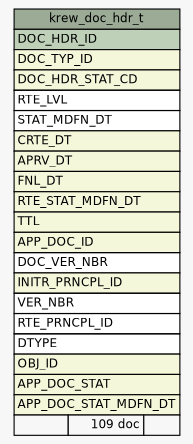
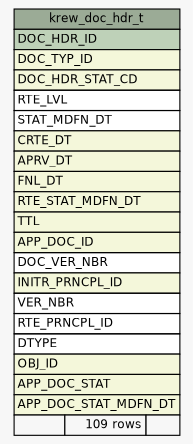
  digraph {
    bgcolor="#f7f7f7"
    fontname=Helvetica
    fontsize=11
    nodesep=0.18
    rankdir=RL
    ranksep=0.46
-   n1 [fontname=Helvetica fontsize=11 label=<     <TABLE BORDER="0" CELLBORDER="1" CELLSPACING="0" BGCOLOR="#ffffff">       <TR><TD COLSPAN="3" BGCOLOR="#9bab96" ALIGN="CENTER">krew_doc_hdr_t</TD></TR>       <TR><TD PORT="DOC_HDR_ID" COLSPAN="3" BGCOLOR="#bed1b8" ALIGN="LEFT">DOC_HDR_ID</TD></TR>       <TR><TD PORT="DOC_TYP_ID" COLSPAN="3" BGCOLOR="#f4f7da" ALIGN="LEFT">DOC_TYP_ID</TD></TR>       <TR><TD PORT="DOC_HDR_STAT_CD" COLSPAN="3" BGCOLOR="#f4f7da" ALIGN="LEFT">DOC_HDR_STAT_CD</TD></TR>       <TR><TD PORT="RTE_LVL" COLSPAN="3" ALIGN="LEFT">RTE_LVL</TD></TR>       <TR><TD PORT="STAT_MDFN_DT" COLSPAN="3" ALIGN="LEFT">STAT_MDFN_DT</TD></TR>       <TR><TD PORT="CRTE_DT" COLSPAN="3" BGCOLOR="#f4f7da" ALIGN="LEFT">CRTE_DT</TD></TR>       <TR><TD PORT="APRV_DT" COLSPAN="3" BGCOLOR="#f4f7da" ALIGN="LEFT">APRV_DT</TD></TR>       <TR><TD PORT="FNL_DT" COLSPAN="3" BGCOLOR="#f4f7da" ALIGN="LEFT">FNL_DT</TD></TR>       <TR><TD PORT="RTE_STAT_MDFN_DT" COLSPAN="3" BGCOLOR="#f4f7da" ALIGN="LEFT">RTE_STAT_MDFN_DT</TD></TR>       <TR><TD PORT="TTL" COLSPAN="3" BGCOLOR="#f4f7da" ALIGN="LEFT">TTL</TD></TR>       <TR><TD PORT="APP_DOC_ID" COLSPAN="3" BGCOLOR="#f4f7da" ALIGN="LEFT">APP_DOC_ID</TD></TR>       <TR><TD PORT="DOC_VER_NBR" COLSPAN="3" ALIGN="LEFT">DOC_VER_NBR</TD></TR>       <TR><TD PORT="INITR_PRNCPL_ID" COLSPAN="3" BGCOLOR="#f4f7da" ALIGN="LEFT">INITR_PRNCPL_ID</TD></TR>       <TR><TD PORT="VER_NBR" COLSPAN="3" ALIGN="LEFT">VER_NBR</TD></TR>       <TR><TD PORT="RTE_PRNCPL_ID" COLSPAN="3" ALIGN="LEFT">RTE_PRNCPL_ID</TD></TR>       <TR><TD PORT="DTYPE" COLSPAN="3" ALIGN="LEFT">DTYPE</TD></TR>       <TR><TD PORT="OBJ_ID" COLSPAN="3" BGCOLOR="#f4f7da" ALIGN="LEFT">OBJ_ID</TD></TR>       <TR><TD PORT="APP_DOC_STAT" COLSPAN="3" BGCOLOR="#f4f7da" ALIGN="LEFT">APP_DOC_STAT</TD></TR>       <TR><TD PORT="APP_DOC_STAT_MDFN_DT" COLSPAN="3" BGCOLOR="#f4f7da" ALIGN="LEFT">APP_DOC_STAT_MDFN_DT</TD></TR>       <TR><TD ALIGN="LEFT" BGCOLOR="#f7f7f7">  </TD><TD ALIGN="RIGHT" BGCOLOR="#f7f7f7">109 doc</TD><TD ALIGN="RIGHT" BGCOLOR="#f7f7f7">  </TD></TR>     </TABLE>> shape=plaintext]
+   n1 [fontname=Helvetica fontsize=11 label=<     <TABLE BORDER="0" CELLBORDER="1" CELLSPACING="0" BGCOLOR="#ffffff">       <TR><TD COLSPAN="3" BGCOLOR="#9bab96" ALIGN="CENTER">krew_doc_hdr_t</TD></TR>       <TR><TD PORT="DOC_HDR_ID" COLSPAN="3" BGCOLOR="#bed1b8" ALIGN="LEFT">DOC_HDR_ID</TD></TR>       <TR><TD PORT="DOC_TYP_ID" COLSPAN="3" BGCOLOR="#f4f7da" ALIGN="LEFT">DOC_TYP_ID</TD></TR>       <TR><TD PORT="DOC_HDR_STAT_CD" COLSPAN="3" BGCOLOR="#f4f7da" ALIGN="LEFT">DOC_HDR_STAT_CD</TD></TR>       <TR><TD PORT="RTE_LVL" COLSPAN="3" ALIGN="LEFT">RTE_LVL</TD></TR>       <TR><TD PORT="STAT_MDFN_DT" COLSPAN="3" ALIGN="LEFT">STAT_MDFN_DT</TD></TR>       <TR><TD PORT="CRTE_DT" COLSPAN="3" BGCOLOR="#f4f7da" ALIGN="LEFT">CRTE_DT</TD></TR>       <TR><TD PORT="APRV_DT" COLSPAN="3" BGCOLOR="#f4f7da" ALIGN="LEFT">APRV_DT</TD></TR>       <TR><TD PORT="FNL_DT" COLSPAN="3" BGCOLOR="#f4f7da" ALIGN="LEFT">FNL_DT</TD></TR>       <TR><TD PORT="RTE_STAT_MDFN_DT" COLSPAN="3" BGCOLOR="#f4f7da" ALIGN="LEFT">RTE_STAT_MDFN_DT</TD></TR>       <TR><TD PORT="TTL" COLSPAN="3" BGCOLOR="#f4f7da" ALIGN="LEFT">TTL</TD></TR>       <TR><TD PORT="APP_DOC_ID" COLSPAN="3" BGCOLOR="#f4f7da" ALIGN="LEFT">APP_DOC_ID</TD></TR>       <TR><TD PORT="DOC_VER_NBR" COLSPAN="3" ALIGN="LEFT">DOC_VER_NBR</TD></TR>       <TR><TD PORT="INITR_PRNCPL_ID" COLSPAN="3" BGCOLOR="#f4f7da" ALIGN="LEFT">INITR_PRNCPL_ID</TD></TR>       <TR><TD PORT="VER_NBR" COLSPAN="3" ALIGN="LEFT">VER_NBR</TD></TR>       <TR><TD PORT="RTE_PRNCPL_ID" COLSPAN="3" ALIGN="LEFT">RTE_PRNCPL_ID</TD></TR>       <TR><TD PORT="DTYPE" COLSPAN="3" ALIGN="LEFT">DTYPE</TD></TR>       <TR><TD PORT="OBJ_ID" COLSPAN="3" BGCOLOR="#f4f7da" ALIGN="LEFT">OBJ_ID</TD></TR>       <TR><TD PORT="APP_DOC_STAT" COLSPAN="3" BGCOLOR="#f4f7da" ALIGN="LEFT">APP_DOC_STAT</TD></TR>       <TR><TD PORT="APP_DOC_STAT_MDFN_DT" COLSPAN="3" BGCOLOR="#f4f7da" ALIGN="LEFT">APP_DOC_STAT_MDFN_DT</TD></TR>       <TR><TD ALIGN="LEFT" BGCOLOR="#f7f7f7">  </TD><TD ALIGN="RIGHT" BGCOLOR="#f7f7f7">109 rows</TD><TD ALIGN="RIGHT" BGCOLOR="#f7f7f7">  </TD></TR>     </TABLE>> shape=plaintext]
  }
